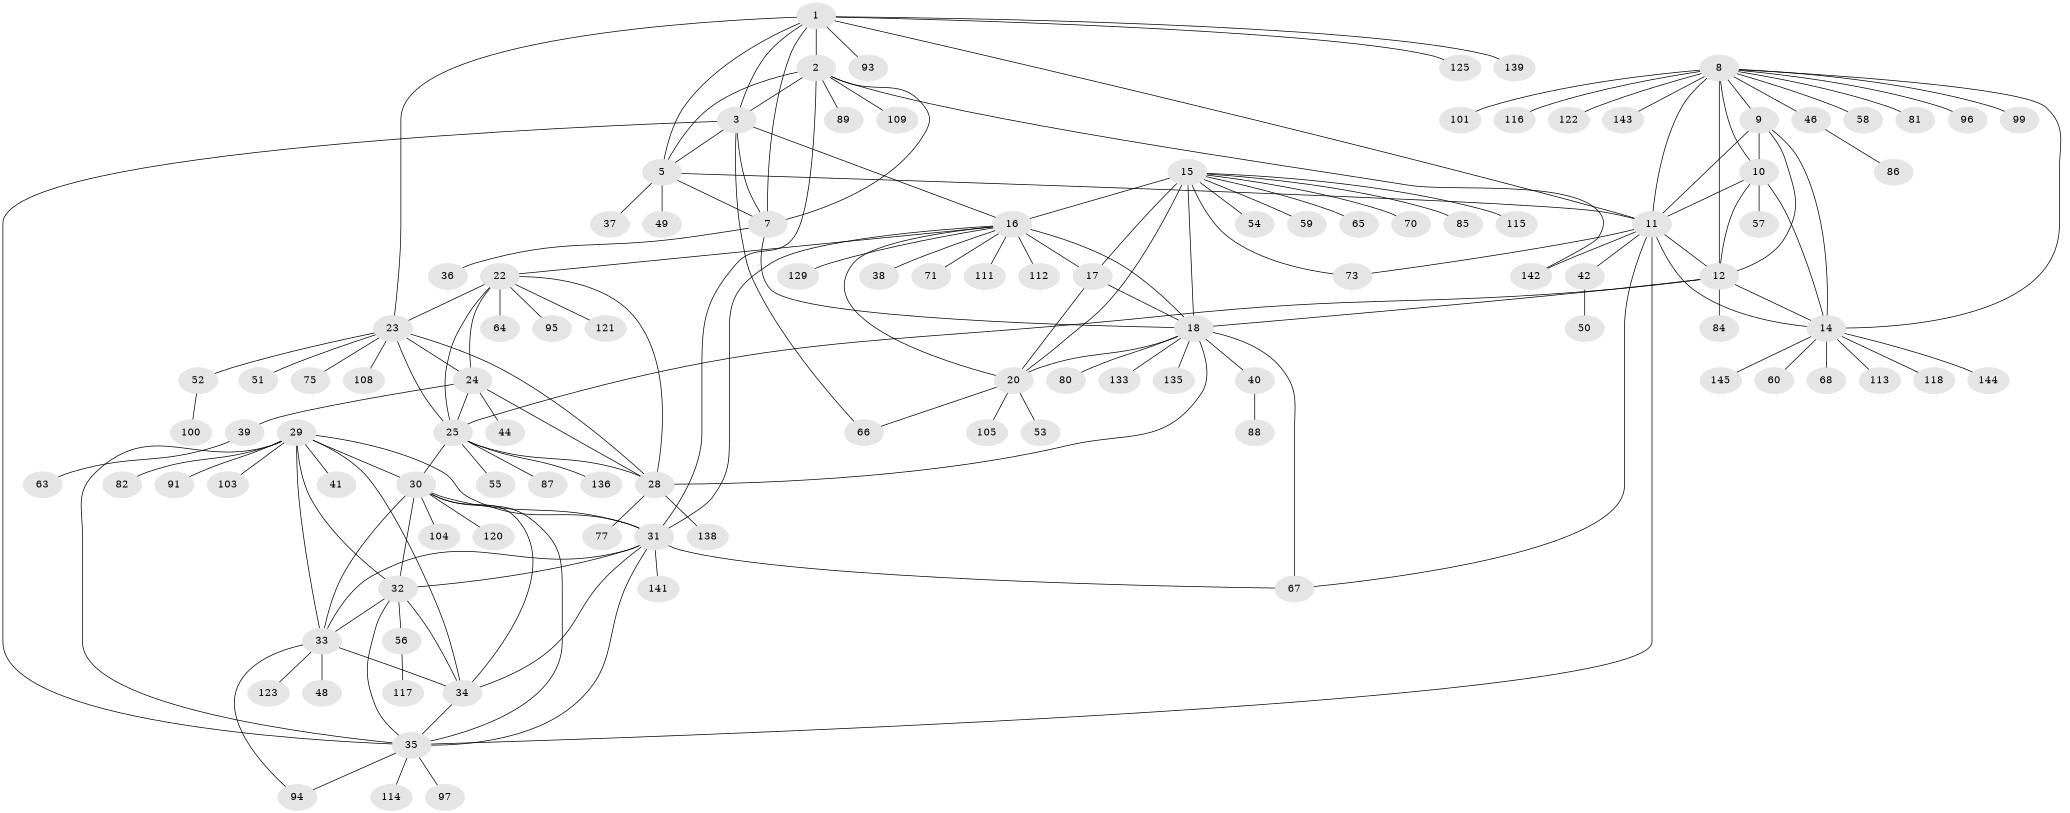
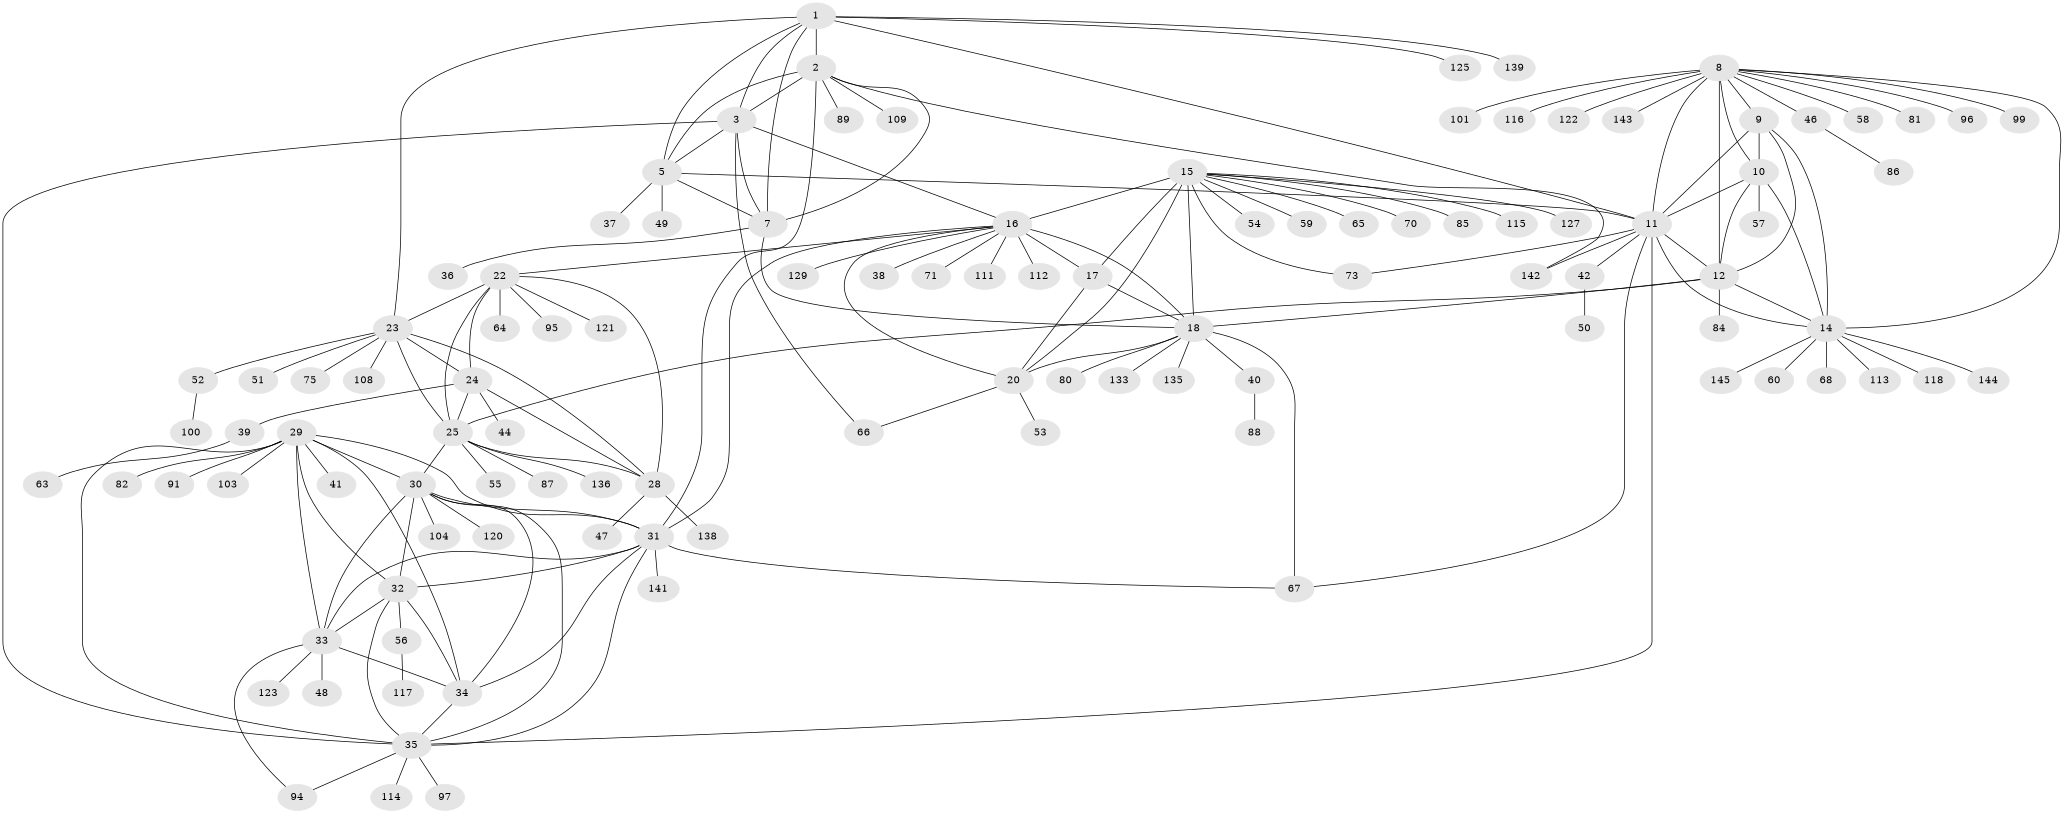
  graph {
    node [color=gray90 style=filled]
    1 [super="+6"]
    2 [super="+4"]
    3
    5 [super="+130"]
    7 [super="+78"]
    11 [super="+133"]
    23 [super="+26"]
-   93
    125
    139
    31 [super="+62"]
    89
    109
    142
    16 [super="+19"]
    35 [super="+77"]
    66 [super="+72"]
    37
    49 [super="+92"]
    18 [super="+79"]
    36
    12 [super="+128"]
    14 [super="+61"]
    42 [super="+90"]
    67 [super="+146"]
    73
    25 [super="+27"]
    28 [super="+43"]
    24
    51
    52
    75 [super="+110"]
    108
    32 [super="+102"]
    33 [super="+132"]
    34 [super="+131"]
    141
    17
    20 [super="+98"]
    22 [super="+74"]
    38 [super="+76"]
    71
    111
    112
    129
    94
    97
    114
    40
    80
    n51 [label=133]
    135
    8 [super="+13"]
    9 [super="+69"]
    10 [super="+140"]
    46
    58
    81
    96
    99
    101 [super="+126"]
    116
    122
    143
    57
    84
    60
    68
    113
    118
    144
    145
    86
    50
    30 [super="+45"]
    55
    87
    136
    15 [super="+21"]
    54
    59
    65
    70
    85 [super="+124"]
    115
+   127
    53
-   105
    64
    95
    121
-   47 [label=77]
+   47
    138
    88 [super="+119"]
    39
    44
    100
    63
    104 [super="+137"]
    120
    29 [super="+83"]
    41
    82
    91
    103 [super="+106"]
    56
    48
    123
    117
    1 -- 2 [weight=4]
    1 -- 3 [weight=2]
    1 -- 5 [weight=2]
    1 -- 7 [weight=2]
    1 -- 11
    1 -- 23
-   1 -- 93
    1 -- 125
    1 -- 139
    2 -- 3 [weight=2]
    2 -- 5 [weight=2]
    2 -- 7 [weight=2]
    2 -- 31
    2 -- 89
    2 -- 109
    2 -- 142
    3 -- 5
    3 -- 7
    3 -- 16
    3 -- 35
    3 -- 66
    5 -- 7
    5 -- 11
    5 -- 37
    5 -- 49
    7 -- 18
    7 -- 36
    11 -- 142
    11 -- 35
    11 -- 12
    11 -- 14
    11 -- 42
    11 -- 67
    11 -- 73
    23 -- 25 [weight=4]
    23 -- 28 [weight=2]
    23 -- 24 [weight=2]
    23 -- 51
    23 -- 52
    23 -- 75
    23 -- 108
    31 -- 35
    31 -- 67
    31 -- 32
    31 -- 33
    31 -- 34
    31 -- 141
    16 -- 31
    16 -- 18 [weight=2]
    16 -- 17 [weight=2]
    16 -- 20 [weight=2]
    16 -- 22
    16 -- 38
    16 -- 71
    16 -- 111
    16 -- 112
    16 -- 129
    35 -- 94
    35 -- 97
    35 -- 114
    18 -- 67
-   18 -- 28
    18 -- 20
    18 -- 40
    18 -- 80
    18 -- n51
    18 -- 135
    12 -- 18
    12 -- 14
    12 -- 25
    12 -- 84
    14 -- 60
    14 -- 68
    14 -- 113
    14 -- 118
    14 -- 144
    14 -- 145
    42 -- 50
    25 -- 28 [weight=2]
    25 -- 30
    25 -- 55
    25 -- 87
    25 -- 136
    28 -- 47
    28 -- 138
    24 -- 25 [weight=2]
    24 -- 28
    24 -- 39
    24 -- 44
    52 -- 100
    32 -- 35
    32 -- 33
    32 -- 34
    32 -- 56
    33 -- 34
    33 -- 94
    33 -- 48
    33 -- 123
    34 -- 35
    17 -- 18
    17 -- 20
    20 -- 66
    20 -- 53
-   20 -- 105
    22 -- 23 [weight=2]
    22 -- 25 [weight=2]
    22 -- 28
    22 -- 24
    22 -- 64
    22 -- 95
    22 -- 121
    40 -- 88
    8 -- 11 [weight=2]
    8 -- 12 [weight=2]
    8 -- 14 [weight=2]
    8 -- 9 [weight=2]
    8 -- 10 [weight=2]
    8 -- 46
    8 -- 58
    8 -- 81
    8 -- 96
    8 -- 99
    8 -- 101
    8 -- 116
    8 -- 122
    8 -- 143
    9 -- 11
    9 -- 12
    9 -- 14
    9 -- 10
    10 -- 11
    10 -- 12
    10 -- 14
    10 -- 57
    46 -- 86
    30 -- 31
    30 -- 35
    30 -- 32
    30 -- 33
    30 -- 34
    30 -- 104
    30 -- 120
    15 -- 16 [weight=4]
    15 -- 18 [weight=2]
    15 -- 73
    15 -- 17 [weight=2]
    15 -- 20 [weight=2]
    15 -- 54
    15 -- 59
    15 -- 65
    15 -- 70
    15 -- 85
    15 -- 115
+   15 -- 127
    39 -- 63
    29 -- 31
    29 -- 35
    29 -- 32
    29 -- 33
    29 -- 34
    29 -- 30
    29 -- 41
    29 -- 82
    29 -- 91
    29 -- 103
    56 -- 117
  }
